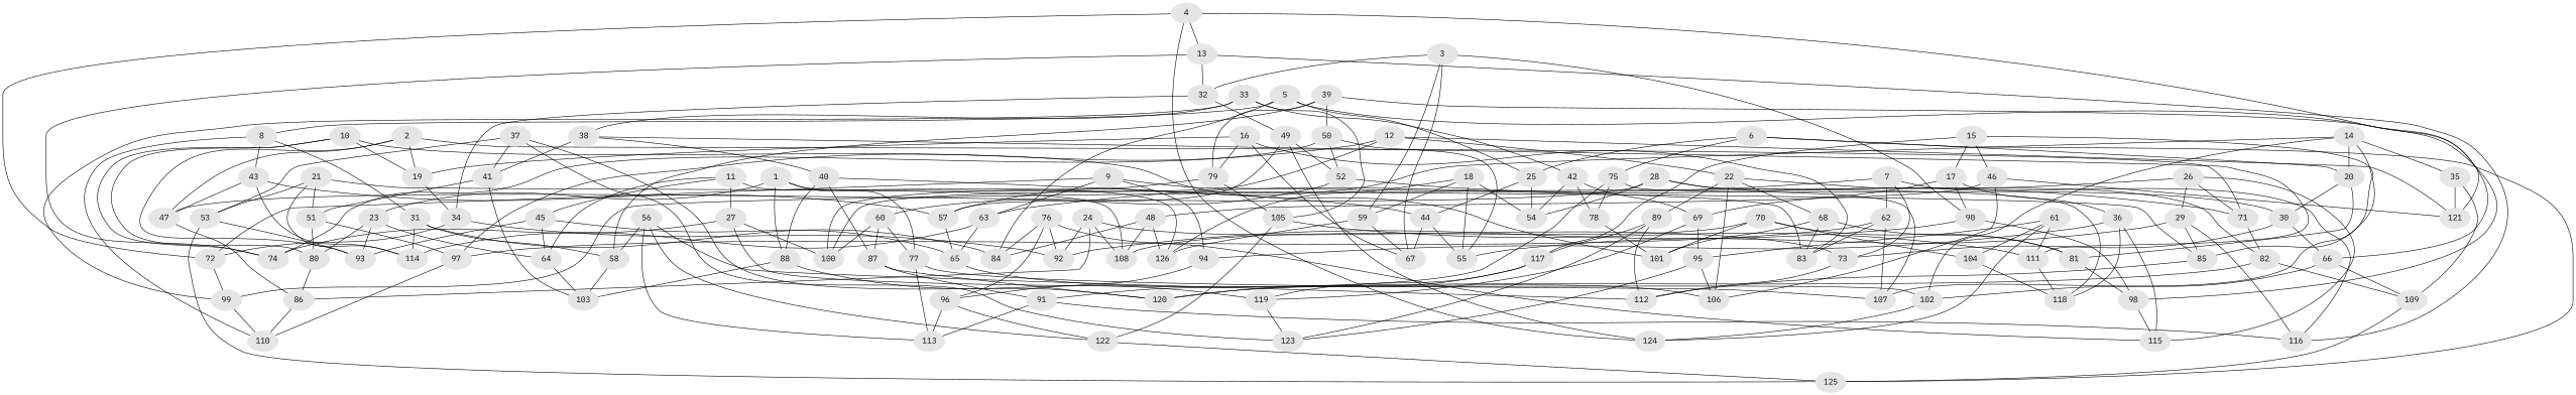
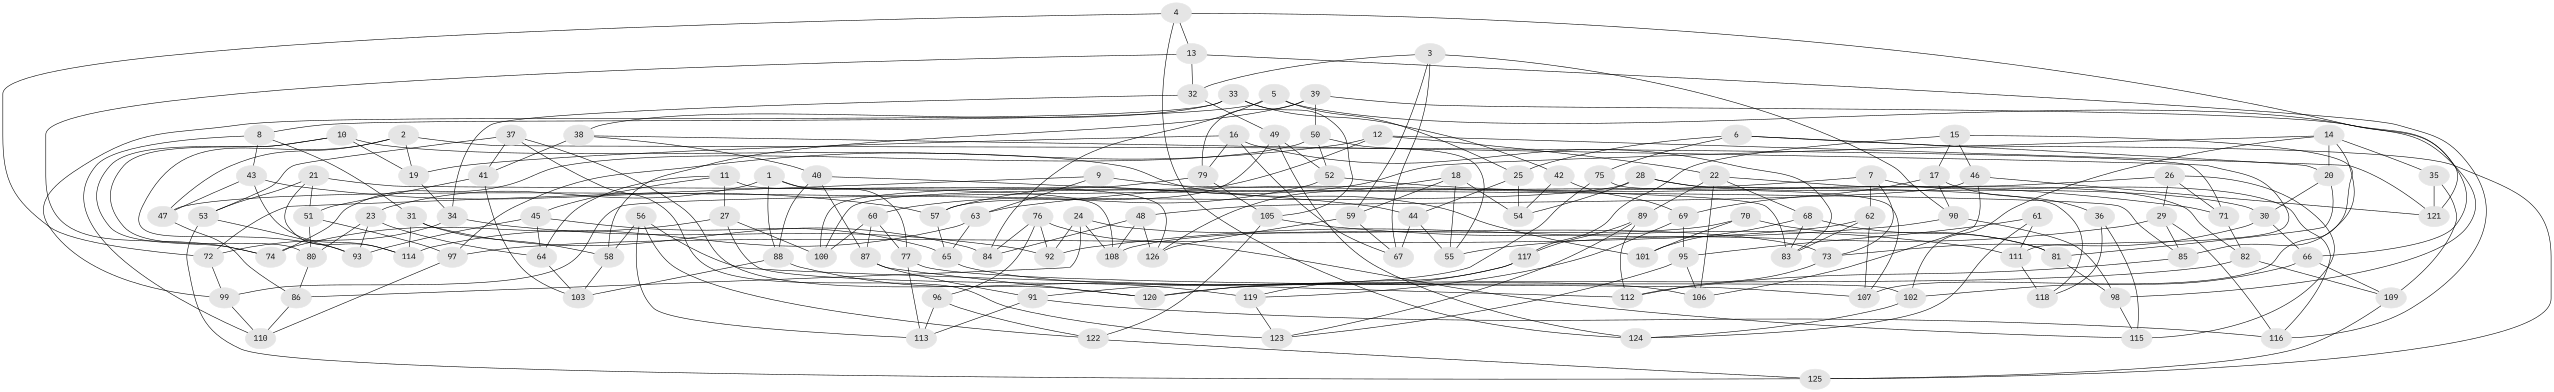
  graph {
    fontname="IBM Plex Mono"
    node [color=gray90 fontname="IBM Plex Mono" style=filled]
    edge [fontname="IBM Plex Mono"]
    1
    23
    77
    88
    108
    93
    80
    64
    107
    113
    103
    119
    2
    19
    47
    71
    34
    86
    82
    3
    32
    59
    67
    90
    49
    126
    98
    92
    4
    13
    72
    121
    124
    116
    74
    99
    5
    8
    25
    84
    31
    43
    110
    54
    44
    115
    6
    20
    75
    125
    30
    81
-   78
    91
    7
    62
    63
    73
    83
    97
    114
    65
    112
    58
    57
    9
-   94
    96
    10
    101
    11
    27
    45
    100
    102
    12
    22
    68
    89
    106
    14
    35
    85
    109
    15
    17
    46
    117
    36
    69
    48
    120
    16
    79
    105
    118
    95
    18
    55
    66
    21
    51
    53
    123
    24
    26
    29
    28
    52
    33
    38
    42
    41
    40
    111
    122
    37
    87
    39
    50
    60
    56
    61
-   104
    70
    76
    1 -- 23
    1 -- 77
    1 -- 88
    1 -- 108
    23 -- 93
    23 -- 80
    23 -- 64
    77 -- 107
    77 -- 113
    88 -- 103
    88 -- 119
    80 -- 86
    64 -- 103
    119 -- 123
    2 -- 93
    2 -- 19
    2 -- 47
    2 -- 71
    19 -- 34
    47 -- 86
    71 -- 82
    34 -- 92
    34 -- 72
    86 -- 110
    82 -- 109
    82 -- 120
    3 -- 32
    3 -- 59
    3 -- 67
    3 -- 90
    32 -- 34
    32 -- 49
    59 -- 67
    59 -- 126
    90 -- 98
    90 -- 92
    49 -- 124
    49 -- 57
    49 -- 52
    98 -- 115
    4 -- 13
    4 -- 72
    4 -- 121
    4 -- 124
    13 -- 32
    13 -- 116
    13 -- 74
    72 -- 99
    99 -- 110
    5 -- 98
    5 -- 8
    5 -- 25
    5 -- 84
    8 -- 31
    8 -- 43
    8 -- 110
    25 -- 54
    25 -- 44
    31 -- 84
    31 -- 114
    31 -- 58
    43 -- 47
    43 -- 114
    43 -- 57
    44 -- 67
    44 -- 55
    6 -- 25
    6 -- 20
    6 -- 75
    6 -- 125
    20 -- 30
    20 -- 81
    75 -- 107
-   75 -- 78
    75 -- 91
    30 -- 73
    30 -- 66
    81 -- 98
-   78 -- 101
    91 -- 113
    91 -- 116
    7 -- 116
    7 -- 62
    7 -- 63
    7 -- 73
    62 -- 107
    62 -- 83
    62 -- 97
    63 -- 114
    63 -- 65
    73 -- 112
    97 -- 110
    65 -- 106
    58 -- 103
    57 -- 65
    9 -- 72
    9 -- 63
    9 -- 83
-   9 -- 94
-   94 -- 96
    96 -- 113
    96 -- 122
    10 -- 80
    10 -- 19
    10 -- 74
    10 -- 101
    11 -- 64
    11 -- 126
    11 -- 27
    11 -- 45
    27 -- 74
    27 -- 100
    27 -- 102
    45 -- 93
    45 -- 64
    45 -- 65
    102 -- 124
    12 -- 121
    12 -- 97
    12 -- 100
    12 -- 22
    22 -- 82
    22 -- 68
    22 -- 89
    22 -- 106
    68 -- 81
    68 -- 83
    68 -- 101
    89 -- 112
    89 -- 117
    89 -- 123
    14 -- 20
    14 -- 57
    14 -- 102
    14 -- 35
    14 -- 85
    35 -- 121
    35 -- 109
    85 -- 112
    109 -- 125
    15 -- 107
    15 -- 17
    15 -- 46
    15 -- 117
    17 -- 90
    17 -- 36
    17 -- 69
    46 -- 121
    46 -- 106
    46 -- 48
    117 -- 119
    117 -- 120
    36 -- 115
-   36 -- 94
    36 -- 118
    69 -- 119
    69 -- 95
    48 -- 108
    48 -- 126
    48 -- 84
    16 -- 19
    16 -- 67
    16 -- 83
    16 -- 79
    79 -- 100
    79 -- 105
    105 -- 111
    105 -- 122
    95 -- 106
    95 -- 123
    18 -- 59
    18 -- 126
    18 -- 54
    18 -- 55
    66 -- 102
    66 -- 109
    21 -- 114
    21 -- 85
    21 -- 51
    21 -- 53
    51 -- 80
    51 -- 97
    53 -- 93
    53 -- 125
    24 -- 108
    24 -- 86
    24 -- 92
    24 -- 73
    26 -- 71
    26 -- 99
    26 -- 115
    26 -- 29
    29 -- 116
    29 -- 85
    29 -- 55
    28 -- 47
    28 -- 54
    28 -- 30
    28 -- 118
    52 -- 71
    52 -- 60
    33 -- 99
    33 -- 105
    33 -- 38
    33 -- 42
    38 -- 41
    38 -- 40
    38 -- 111
    42 -- 54
-   42 -- 78
    42 -- 69
    41 -- 103
    41 -- 51
    40 -- 88
    40 -- 44
    40 -- 87
    111 -- 118
    122 -- 125
    37 -- 120
    37 -- 53
    37 -- 123
    37 -- 41
    87 -- 91
    87 -- 120
    39 -- 58
    39 -- 79
    39 -- 66
    39 -- 50
    50 -- 74
    50 -- 55
    50 -- 52
    60 -- 77
    60 -- 100
    60 -- 87
    56 -- 113
    56 -- 112
    56 -- 58
    56 -- 122
    61 -- 124
    61 -- 95
    61 -- 111
-   61 -- 104
-   104 -- 118
    70 -- 108
    70 -- 81
    70 -- 101
-   70 -- 104
    76 -- 92
    76 -- 84
    76 -- 115
    76 -- 96
  }
